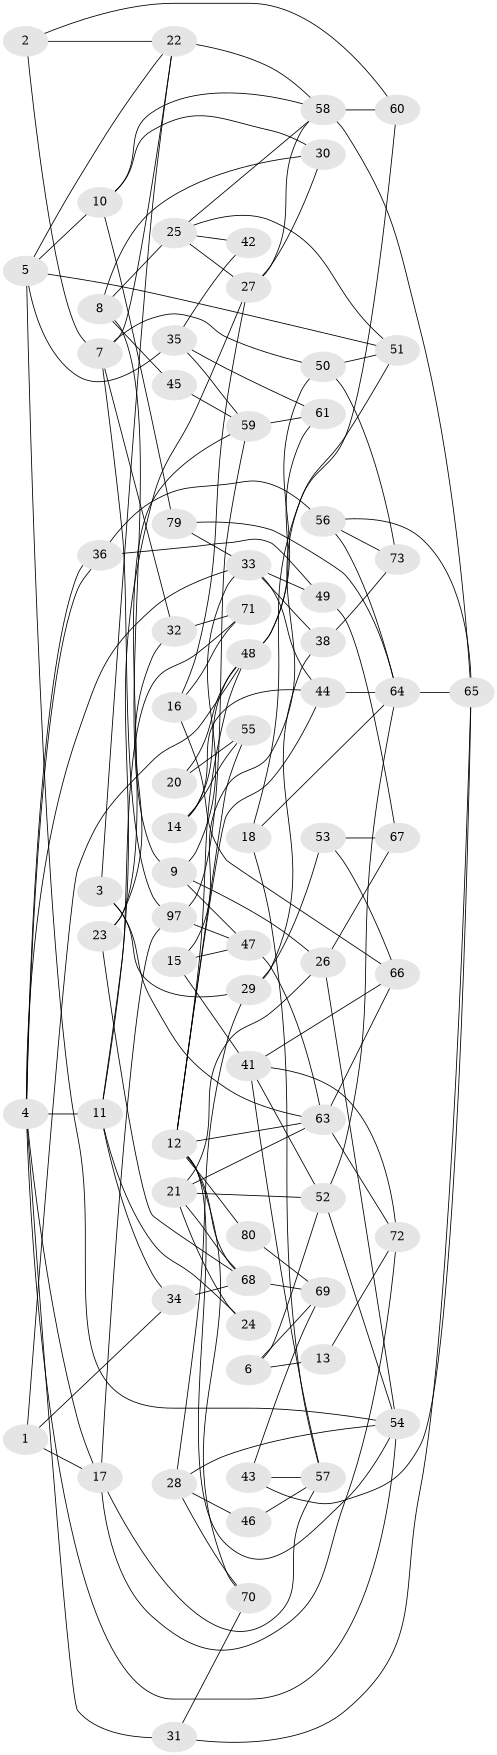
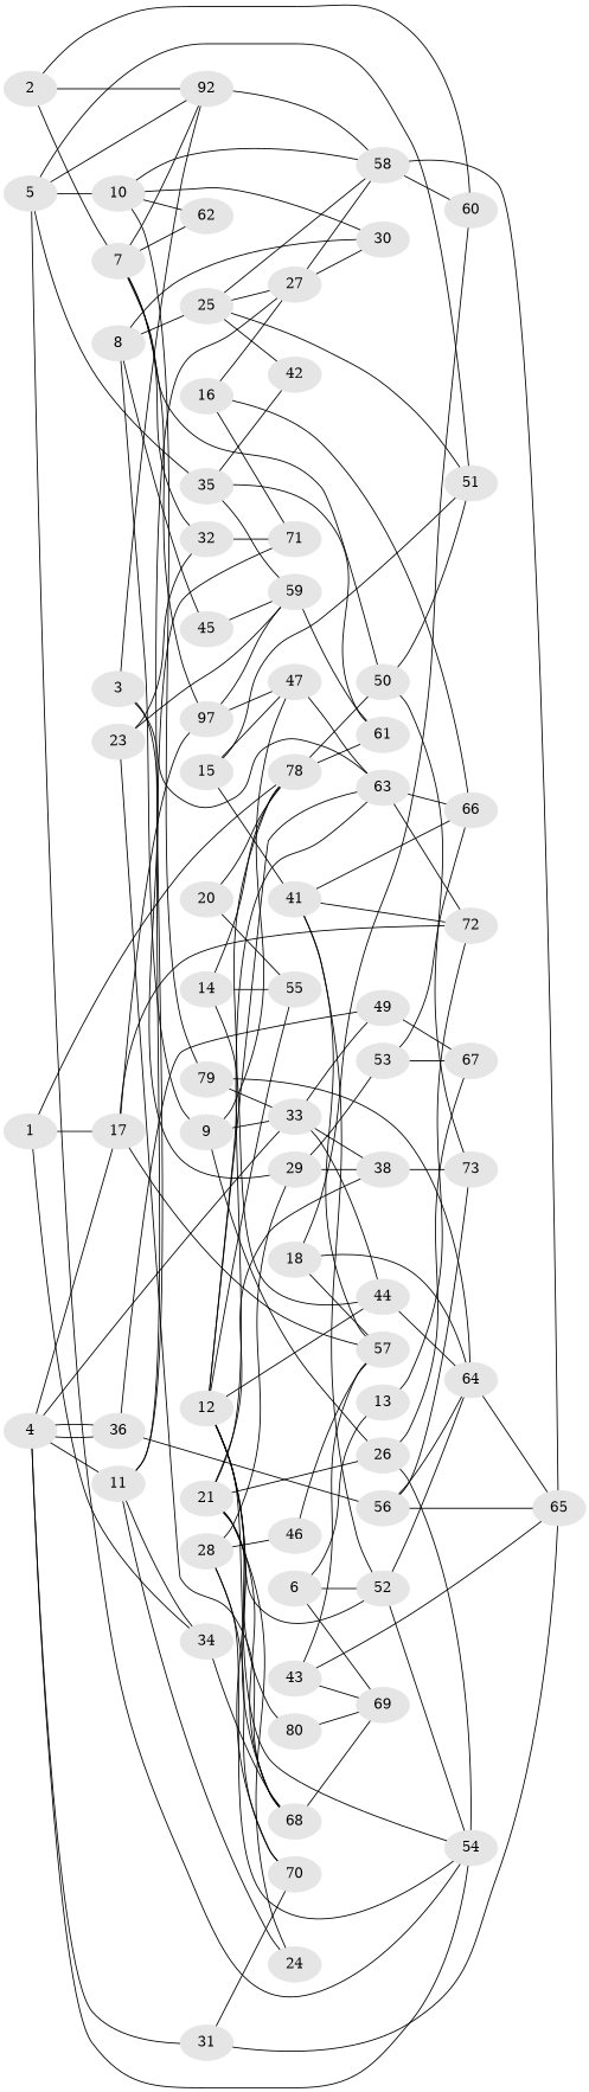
  graph {
    rankdir=LR
    node [color=gray90 style=filled]
    1
    17
    34
-   48
+   48 [label=78]
    n5 [label=97]
    72
    57
    68
    50
    61
    2
    7
-   22
+   22 [label=92]
    60
    32
+   62
    58
    3
    29
    63
    38
    53
    66
    4
    11
    31
    33
    36
    54
    24
    27
    71
    70
    65
    44
    49
    56
    5
    10
    35
    51
    30
    n43 [label=79]
    59
    42
    6
    13
    52
    69
    64
    47
    73
    8
    9
    25
    45
    26
    67
    12
    n60 [label=80]
    55
    14
    15
    41
    16
    18
    20
    21
    23
    28
    46
    43
    1 -- 17
    1 -- 34
    1 -- 48
    17 -- n5
    17 -- 72
    17 -- 57
    34 -- 68
    48 -- 50
    48 -- 61
    n5 -- 59
    n5 -- 47
    68 -- 69
    50 -- 51
    50 -- 73
    2 -- 7
    2 -- 22
    2 -- 60
    7 -- n5
    7 -- 50
    7 -- 22
    7 -- 32
+   7 -- 62
    22 -- 58
    32 -- 71
    58 -- 60
    58 -- 65
    3 -- 22
    3 -- 29
    3 -- 63
    29 -- 38
    29 -- 53
    63 -- 72
    63 -- 66
    38 -- 73
    53 -- 66
    53 -- 67
    4 -- 17
    4 -- 11
    4 -- 31
    4 -- 33
    4 -- 36
    4 -- 36
    4 -- 54
    11 -- 34
    11 -- 24
    11 -- 27
    11 -- 71
    31 -- 70
    31 -- 65
    33 -- 38
    33 -- 44
    33 -- 49
    36 -- 49
    36 -- 56
    27 -- 58
    27 -- 30
    44 -- 64
    49 -- 67
    56 -- 65
    56 -- 64
    56 -- 73
    5 -- 22
    5 -- 54
    5 -- 10
    5 -- 35
    5 -- 51
+   10 -- 62
    10 -- 58
    10 -- 30
    10 -- n43
    35 -- 61
    35 -- 59
    35 -- 42
    n43 -- 33
    n43 -- 64
    59 -- 61
    6 -- 13
    6 -- 52
    6 -- 69
    13 -- 72
    52 -- 54
    52 -- 64
    64 -- 65
    47 -- 63
    8 -- 30
    8 -- 9
    8 -- 25
    8 -- 45
    9 -- 33
    9 -- 47
    9 -- 26
    25 -- 58
    25 -- 27
    25 -- 51
    25 -- 42
    45 -- 59
    26 -- 54
    26 -- 67
    12 -- 48
    12 -- 68
    12 -- 63
    12 -- 54
    12 -- 70
    12 -- 44
    12 -- n60
    12 -- 55
    n60 -- 69
    14 -- 48
    14 -- 44
    14 -- 55
    15 -- 51
    15 -- 47
    15 -- 41
    41 -- 72
    41 -- 57
    41 -- 66
    41 -- 52
    16 -- 66
    16 -- 27
    16 -- 71
    18 -- 57
    18 -- 60
    18 -- 64
    20 -- 48
    20 -- 55
    21 -- 68
    21 -- 63
+   21 -- 38
    21 -- 24
    21 -- 52
    21 -- 26
    23 -- 68
    23 -- 32
    23 -- 59
    28 -- 29
    28 -- 54
    28 -- 70
    28 -- 46
    46 -- 57
    43 -- 57
    43 -- 65
    43 -- 69
  }
